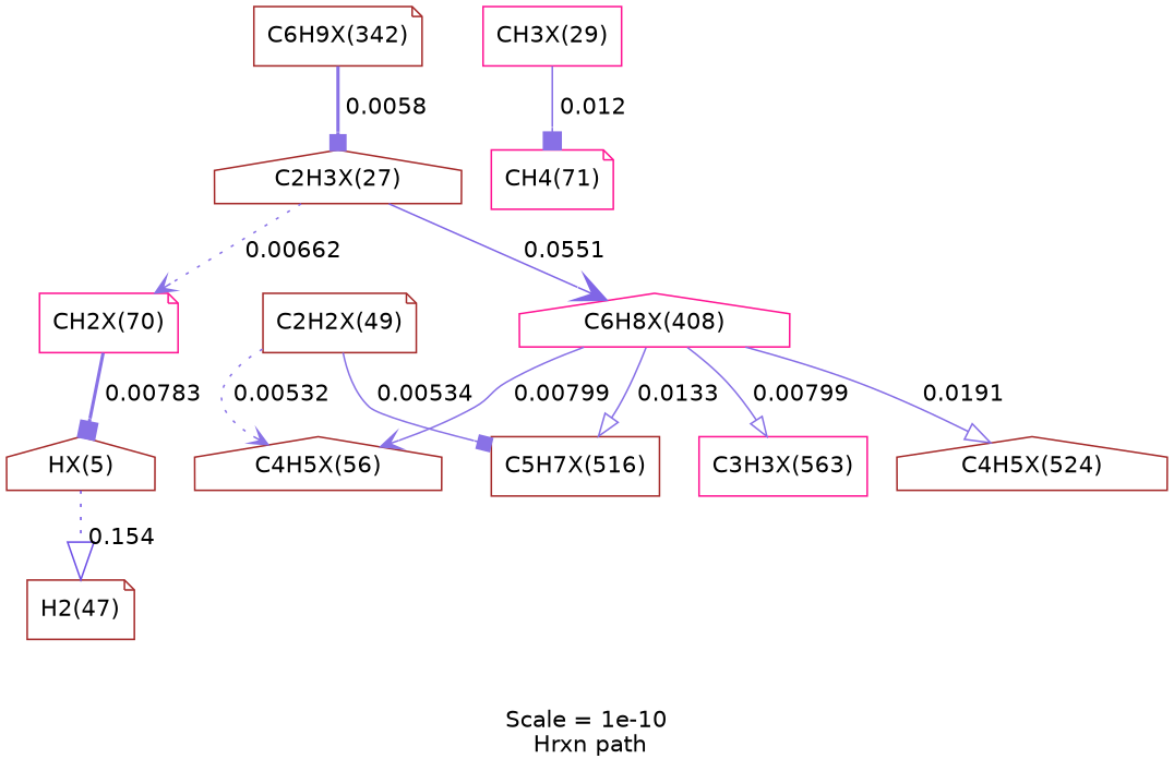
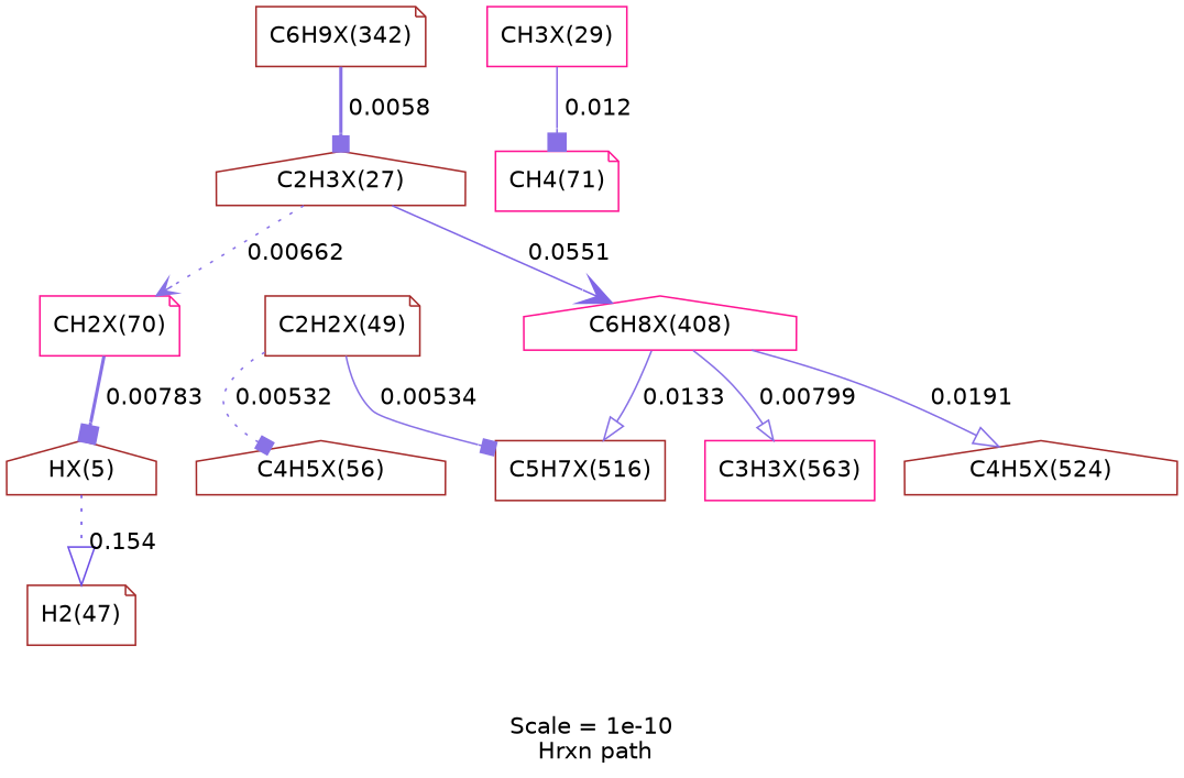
  digraph {
    fontname=Helvetica
    label="Scale = 1e-10\l Hrxn path"
    node [color=brown fontname=Helvetica shape=house]
    edge [arrowhead=box arrowsize=1.18 color="0.7, 0.508, 0.9" fontname=Helvetica style=solid]
    n1 [label="HX(5)"]
    n2 [label="H2(47)" shape=note]
    n3 [color=deeppink label="CH2X(70)" shape=note]
    n4 [label="C6H9X(342)" shape=note]
    n5 [label="C2H3X(27)"]
    n6 [color=deeppink label="C6H8X(408)"]
    n7 [label="C4H5X(56)"]
    n8 [label="C5H7X(516)" shape=box]
    n9 [label="C4H5X(524)"]
    n10 [color=deeppink label="C3H3X(563)" shape=box]
    n11 [label="C2H2X(49)" shape=note]
    n12 [color=deeppink label="CH3X(29)" shape=box]
    n13 [color=deeppink label="CH4(71)" shape=note]
    n1 -> n2 [arrowhead=onormal arrowsize=2.29 color="0.7, 0.654, 0.9" label=" 0.154" style=dotted]
    n3 -> n1 [arrowsize=1.17 label=" 0.00783" style=bold]
    n4 -> n5 [arrowsize=1.06 color="0.7, 0.506, 0.9" label=" 0.0058" style=bold]
    n5 -> n3 [arrowhead=vee arrowsize=1.11 color="0.7, 0.507, 0.9" label=" 0.00662" style=dotted]
    n5 -> n6 [arrowhead=vee arrowsize=1.91 color="0.7, 0.555, 0.9" label=" 0.0551"]
-   n6 -> n7 [arrowhead=vee label=" 0.00799"]
    n6 -> n8 [arrowhead=onormal arrowsize=1.37 color="0.7, 0.513, 0.9" label=" 0.0133"]
    n6 -> n9 [arrowhead=onormal arrowsize=1.51 color="0.7, 0.519, 0.9" label=" 0.0191"]
    n6 -> n10 [arrowhead=onormal label=" 0.00799"]
-   n11 -> n7 [arrowhead=vee arrowsize=1.02 color="0.7, 0.505, 0.9" label=" 0.00532" style=dotted]
+   n11 -> n7 [arrowsize=1.02 color="0.7, 0.505, 0.9" label=" 0.00532" style=dotted]
    n11 -> n8 [arrowsize=1.02 color="0.7, 0.505, 0.9" label=" 0.00534"]
    n12 -> n13 [arrowsize=1.33 color="0.7, 0.512, 0.9" label=" 0.012"]
  }
